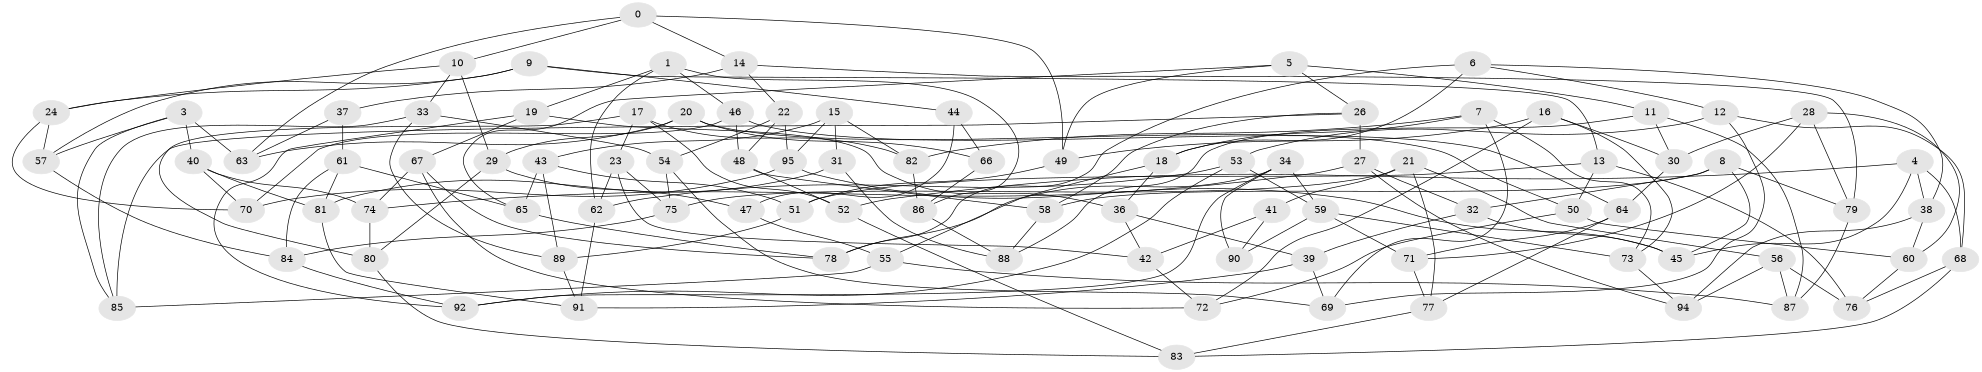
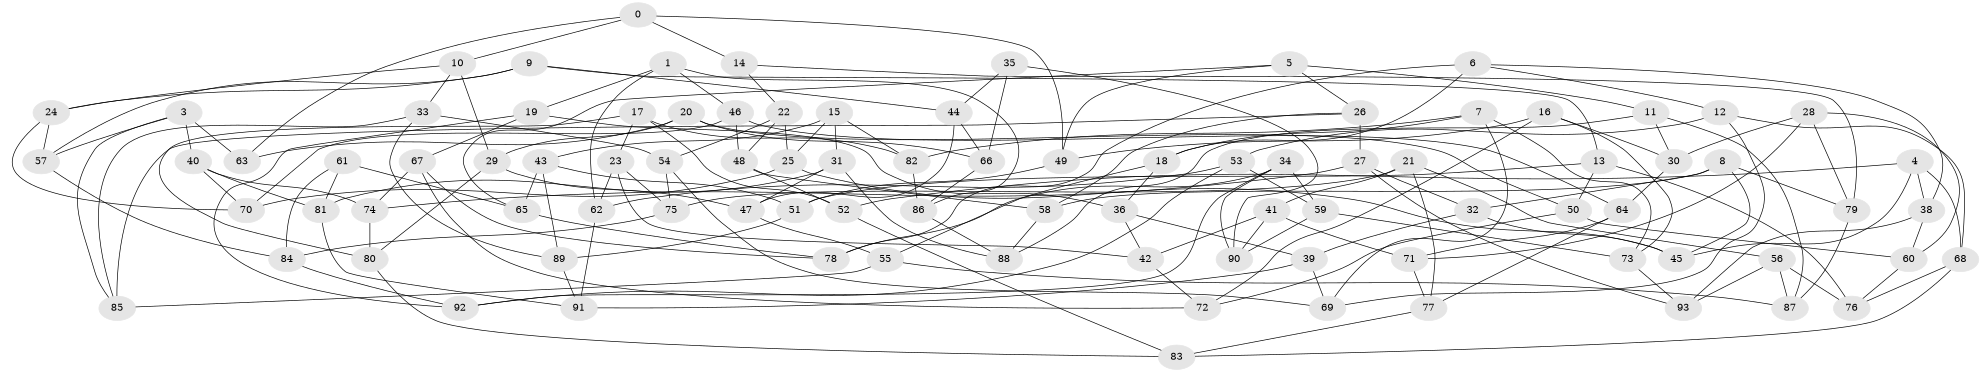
  graph {
    node [color=gray90 style=filled]
    1
    19
    46
    62
    86
    36
    67
    92
    48
    70
    64
    91
    88
    n14 [label=0]
    10
    14
    49
    63
    24
    29
    33
    79
    22
-   37
    51
    3
    40
    57
    85
    74
    81
    84
    4
    38
    45
    52
    68
-   93 [label=94]
+   93
    60
    83
    76
    5
    11
    26
    65
    30
    87
    58
    27
    78
    6
    12
    18
    69
    53
    55
    7
    73
    82
    8
    32
    39
    9
    13
    44
    50
    66
    47
    80
    54
    89
    59
    72
-   25 [label=95]
+   25
    61
    15
    31
    43
    16
    17
    23
    75
    42
    20
    21
    41
    56
    77
    71
    90
    28
    34
+   35
    1 -- 19
    1 -- 46
    1 -- 62
    1 -- 86
    19 -- 36
    19 -- 67
    19 -- 92
    46 -- 48
    46 -- 70
    46 -- 64
    62 -- 91
    86 -- 88
    36 -- 39
    36 -- 42
    67 -- 74
    67 -- 78
    67 -- 72
    48 -- 52
    48 -- 58
    64 -- 77
    64 -- 71
    n14 -- 10
    n14 -- 14
    n14 -- 49
    n14 -- 63
    10 -- 24
    10 -- 29
    10 -- 33
    14 -- 79
    14 -- 22
-   14 -- 37
    49 -- 51
    24 -- 70
    24 -- 57
    29 -- 47
    29 -- 80
    33 -- 85
    33 -- 54
    33 -- 89
    79 -- 87
    22 -- 48
    22 -- 54
    22 -- 25
-   37 -- 63
-   37 -- 61
    51 -- 89
    3 -- 63
    3 -- 40
    3 -- 57
    3 -- 85
    40 -- 70
    40 -- 74
    40 -- 81
    57 -- 84
    74 -- 80
    81 -- 91
    84 -- 92
    4 -- 38
    4 -- 45
    4 -- 52
    4 -- 68
    38 -- 93
    38 -- 60
    52 -- 83
    68 -- 83
    68 -- 76
    60 -- 76
    5 -- 49
    5 -- 11
    5 -- 26
    5 -- 65
    11 -- 88
    11 -- 30
    11 -- 87
    26 -- 85
    26 -- 58
    26 -- 27
    65 -- 78
    30 -- 64
    58 -- 88
    27 -- 74
    27 -- 93
    27 -- 32
    6 -- 38
    6 -- 78
    6 -- 12
    6 -- 18
    12 -- 68
    12 -- 69
    12 -- 53
    18 -- 36
    18 -- 55
    53 -- 62
    53 -- 92
    53 -- 59
    55 -- 85
    55 -- 87
    7 -- 18
    7 -- 69
    7 -- 73
    7 -- 82
    73 -- 93
    82 -- 86
    8 -- 79
    8 -- 45
    8 -- 58
    8 -- 32
    32 -- 45
    32 -- 39
    39 -- 91
    39 -- 69
    9 -- 24
    9 -- 57
    9 -- 13
    9 -- 44
    13 -- 51
    13 -- 76
    13 -- 50
    44 -- 66
    44 -- 47
    50 -- 60
    50 -- 72
    66 -- 86
    47 -- 55
    80 -- 83
    54 -- 69
    54 -- 75
    89 -- 91
    59 -- 73
    59 -- 90
    25 -- 70
    25 -- 45
    61 -- 81
    61 -- 84
    61 -- 65
    15 -- 82
    15 -- 25
    15 -- 31
    15 -- 43
    31 -- 88
    31 -- 81
+   31 -- 47
    43 -- 51
    43 -- 65
    43 -- 89
    16 -- 49
    16 -- 30
    16 -- 73
    16 -- 72
    17 -- 52
    17 -- 82
    17 -- 80
    17 -- 23
    23 -- 62
    23 -- 75
    23 -- 42
    75 -- 84
    42 -- 72
    20 -- 63
    20 -- 29
    20 -- 50
    20 -- 66
    21 -- 75
    21 -- 41
    21 -- 56
    21 -- 77
    41 -- 42
-   59 -- 71
+   41 -- 71
    41 -- 90
    56 -- 93
    56 -- 76
    56 -- 87
    77 -- 83
    71 -- 77
    28 -- 79
    28 -- 60
    28 -- 30
    28 -- 71
    34 -- 92
    34 -- 78
    34 -- 59
    34 -- 90
+   35 -- 44
+   35 -- 66
+   35 -- 90
  }
